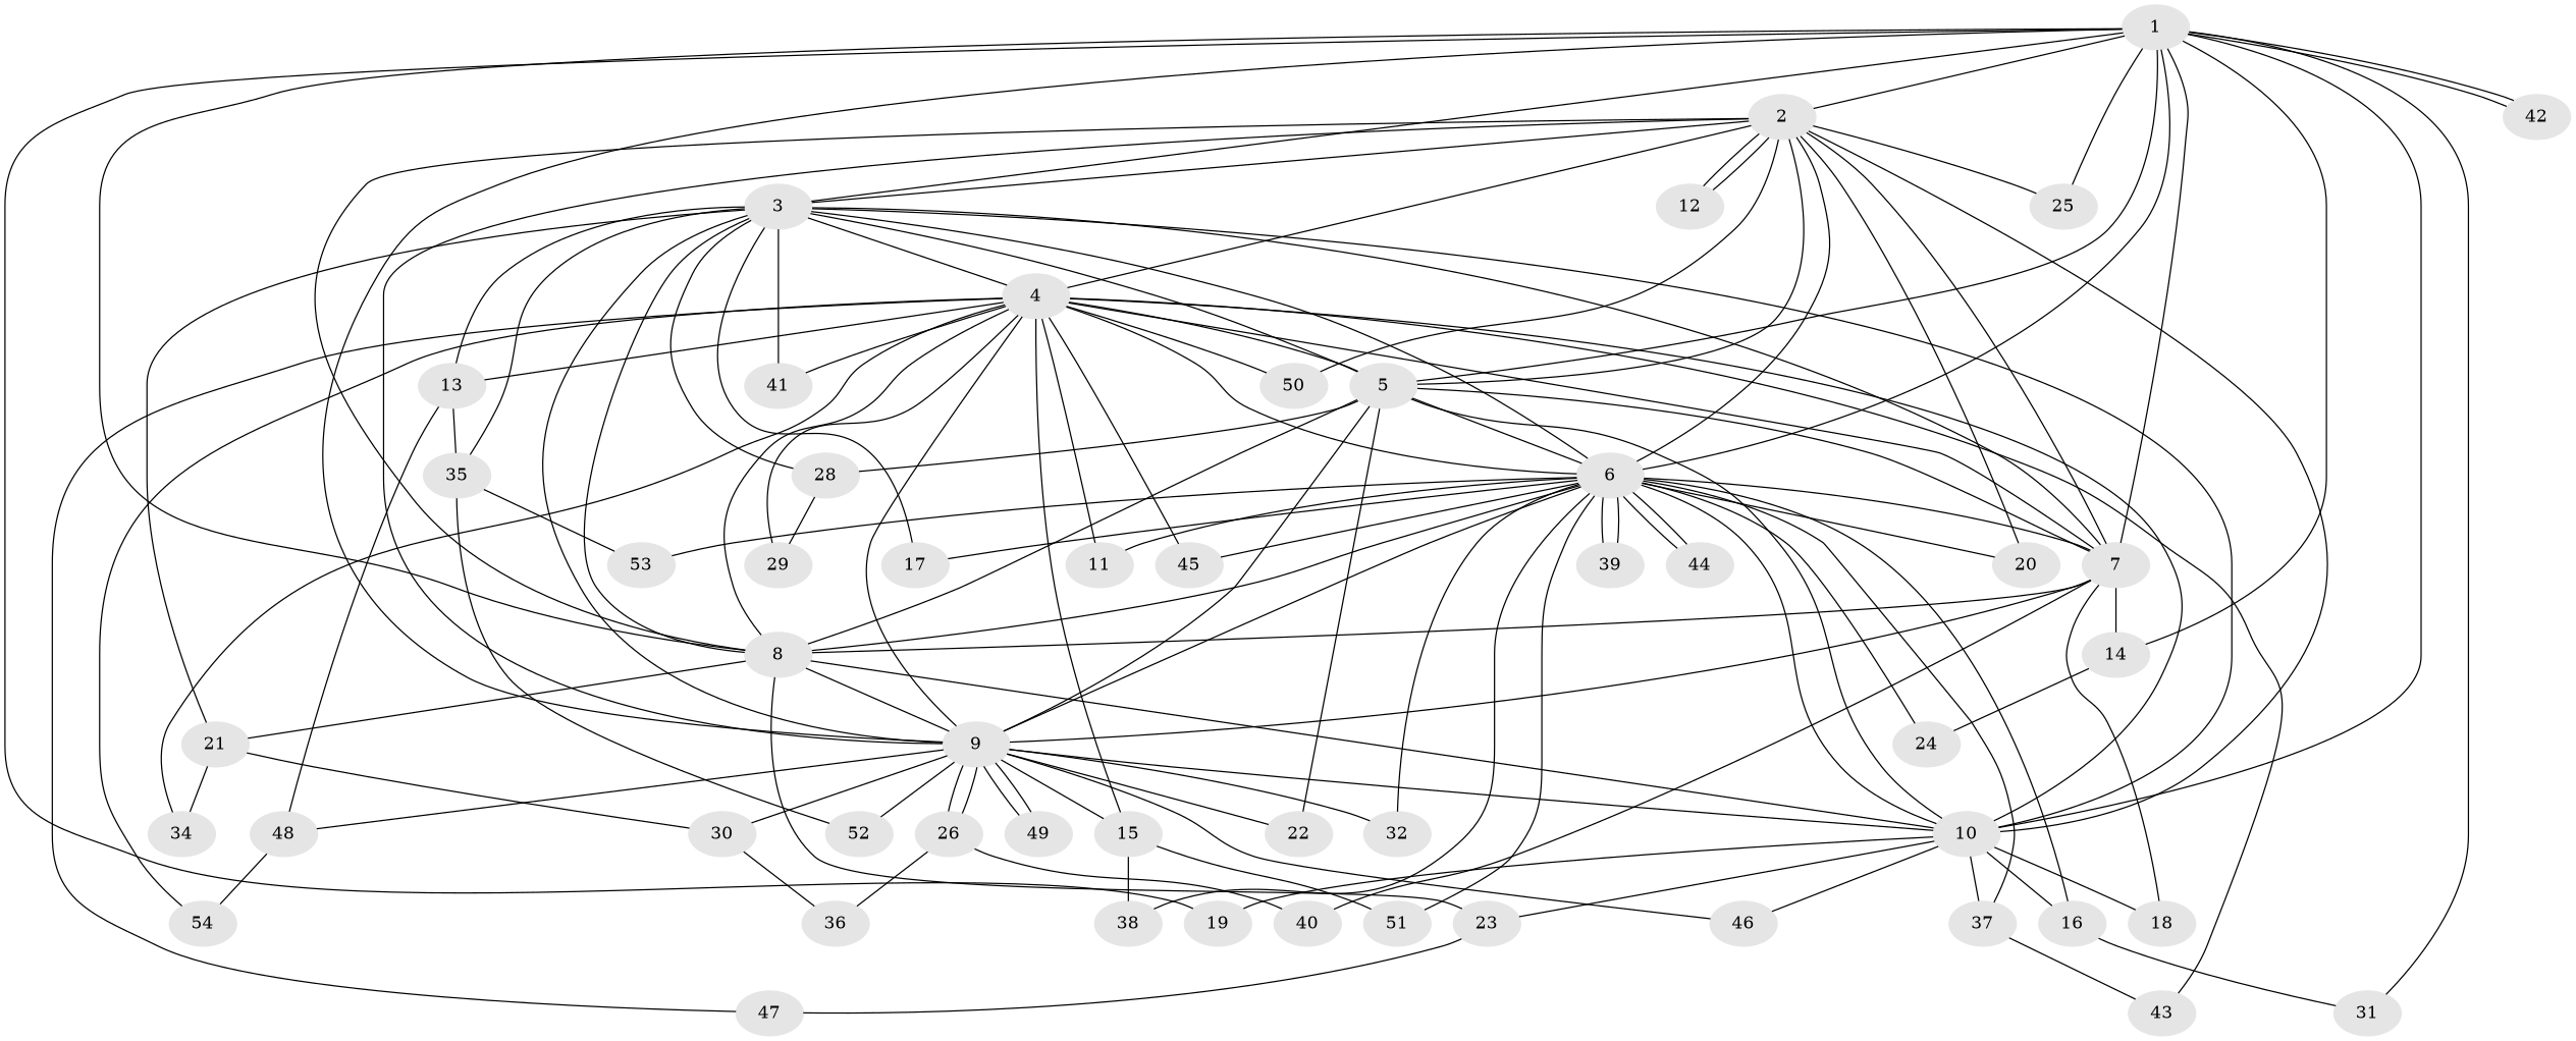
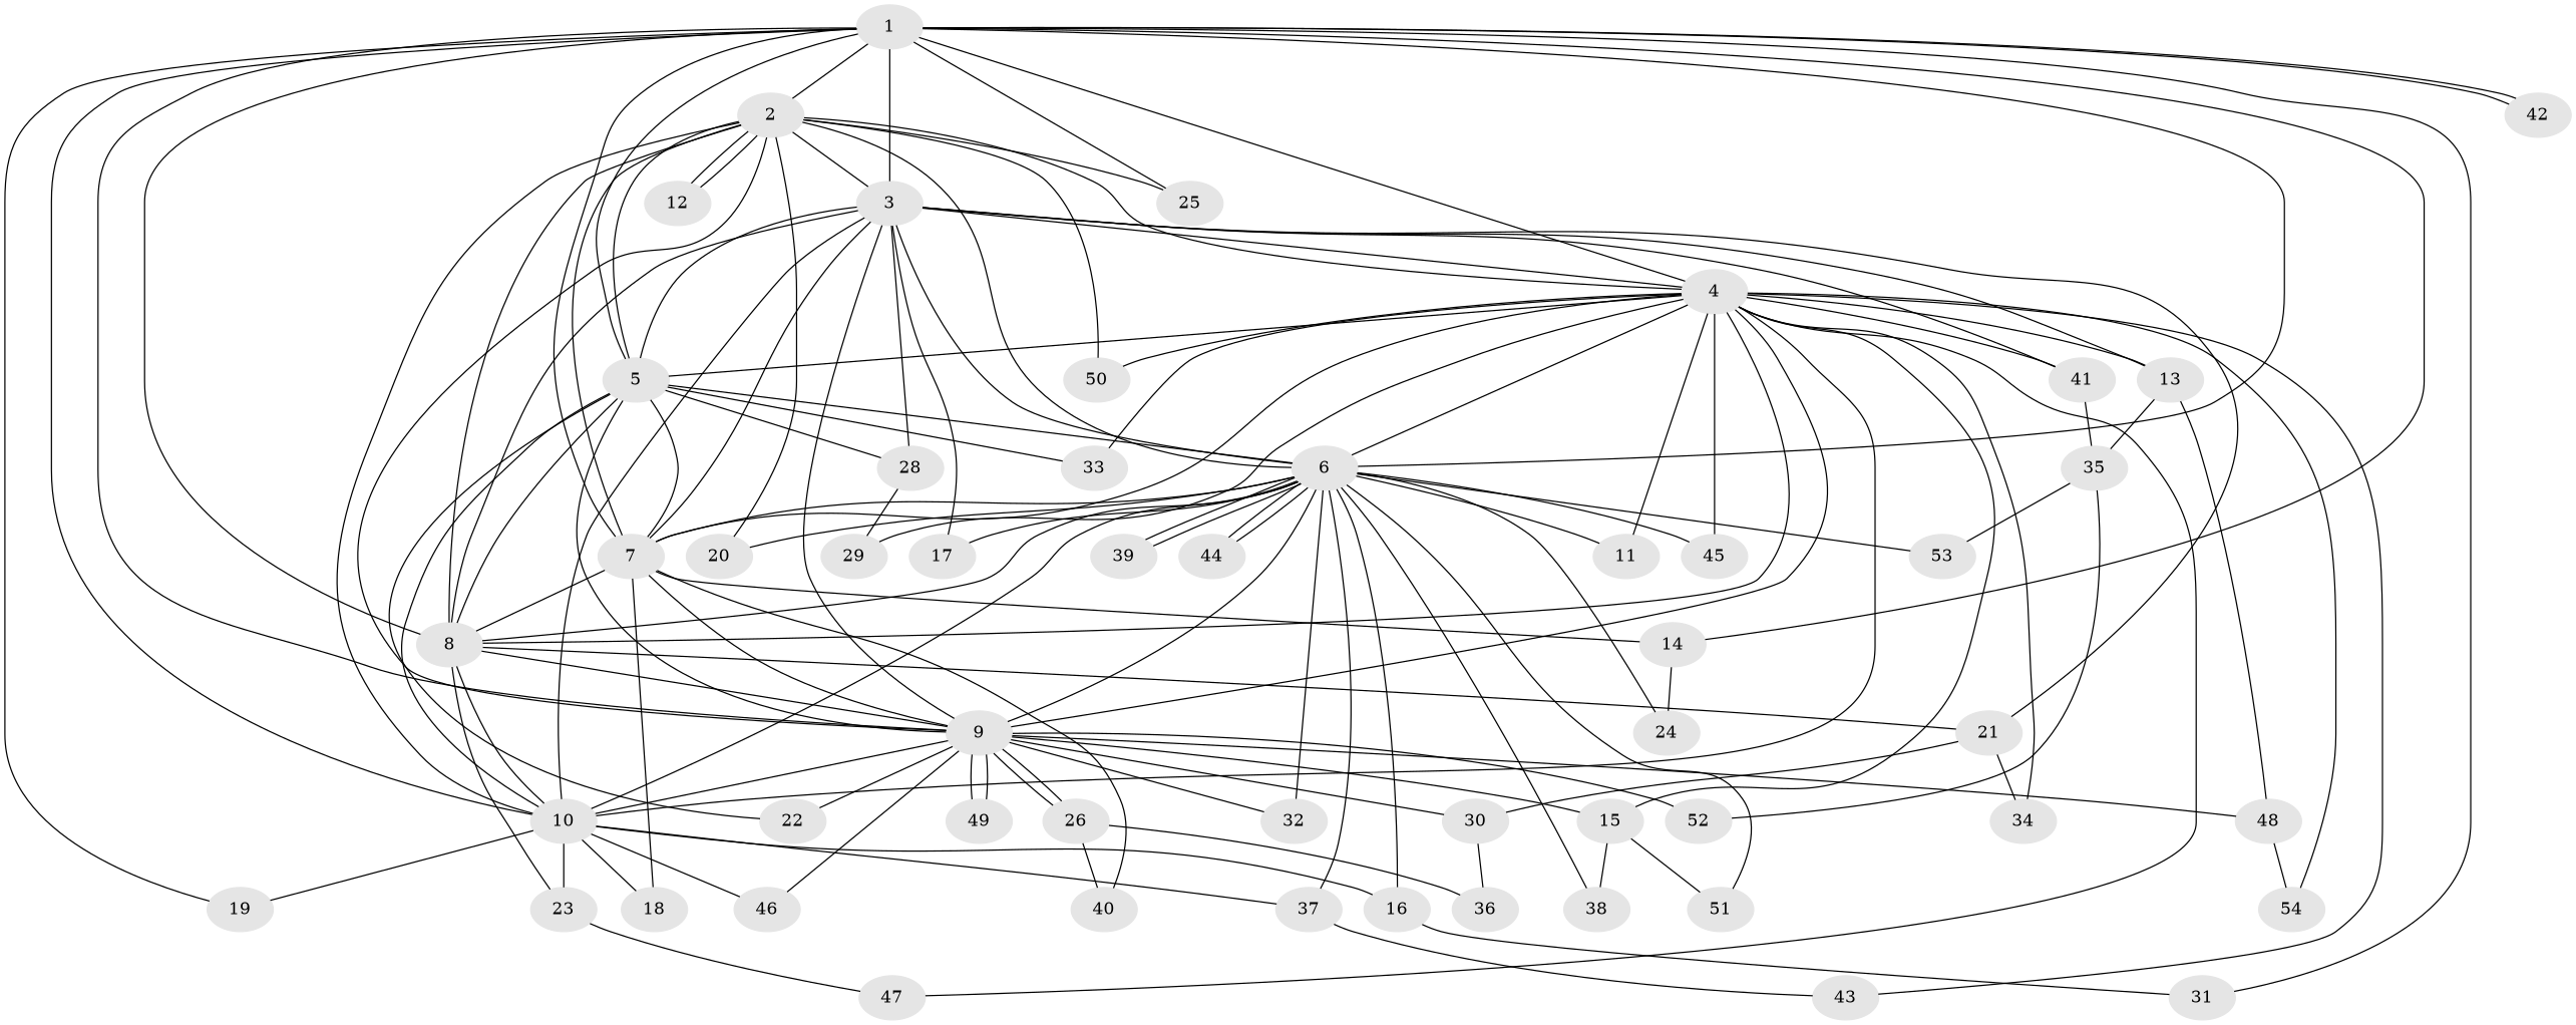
  graph {
    node [color=gray90 style=filled]
    1
    2
    3
    4
    5
    6
    7
    8
    9
    10
    14
    19
    25
    31
    42
    12
    20
    50
    13
    17
    21
    28
    35
    41
    11
    15
    29
+   33
    34
    43
    45
    47
    54
    22
    16
    24
    32
    37
    38
    39
    44
    51
    53
    18
    40
    23
    26
    30
    46
    48
    49
    52
    36
    1 -- 2
    1 -- 3
+   1 -- 4
    1 -- 5
    1 -- 6
    1 -- 7
    1 -- 8
    1 -- 9
    1 -- 10
    1 -- 14
    1 -- 19
    1 -- 25
    1 -- 31
    1 -- 42
    1 -- 42
    2 -- 3
    2 -- 4
    2 -- 5
    2 -- 6
    2 -- 7
    2 -- 8
    2 -- 9
    2 -- 10
    2 -- 25
    2 -- 12
    2 -- 12
    2 -- 20
    2 -- 50
    3 -- 4
    3 -- 5
    3 -- 6
    3 -- 7
    3 -- 8
    3 -- 9
    3 -- 10
    3 -- 13
    3 -- 17
    3 -- 21
    3 -- 28
-   3 -- 35
+   41 -- 35
    3 -- 41
    4 -- 5
    4 -- 6
    4 -- 7
    4 -- 8
    4 -- 9
    4 -- 10
    4 -- 50
    4 -- 13
    4 -- 41
    4 -- 11
    4 -- 15
    4 -- 29
+   4 -- 33
    4 -- 34
    4 -- 43
    4 -- 45
    4 -- 47
    4 -- 54
    5 -- 6
    5 -- 7
    5 -- 8
    5 -- 9
    5 -- 10
    5 -- 28
+   5 -- 33
    5 -- 22
    6 -- 7
    6 -- 8
    6 -- 9
    6 -- 10
    6 -- 20
    6 -- 17
    6 -- 11
    6 -- 45
    6 -- 16
    6 -- 24
    6 -- 32
    6 -- 37
    6 -- 38
    6 -- 39
    6 -- 39
    6 -- 44
    6 -- 44
    6 -- 51
    6 -- 53
    7 -- 8
    7 -- 9
    7 -- 14
    7 -- 18
    7 -- 40
    8 -- 9
    8 -- 10
    8 -- 21
    8 -- 23
    9 -- 10
    9 -- 15
    9 -- 22
    9 -- 32
    9 -- 26
    9 -- 26
    9 -- 30
    9 -- 46
    9 -- 48
    9 -- 49
    9 -- 49
    9 -- 52
    10 -- 19
    10 -- 16
    10 -- 37
    10 -- 18
    10 -- 23
    10 -- 46
    14 -- 24
    13 -- 35
    13 -- 48
    21 -- 34
    21 -- 30
    28 -- 29
    35 -- 53
    35 -- 52
    15 -- 38
    15 -- 51
    16 -- 31
    37 -- 43
    23 -- 47
    26 -- 40
    26 -- 36
    30 -- 36
    48 -- 54
  }
